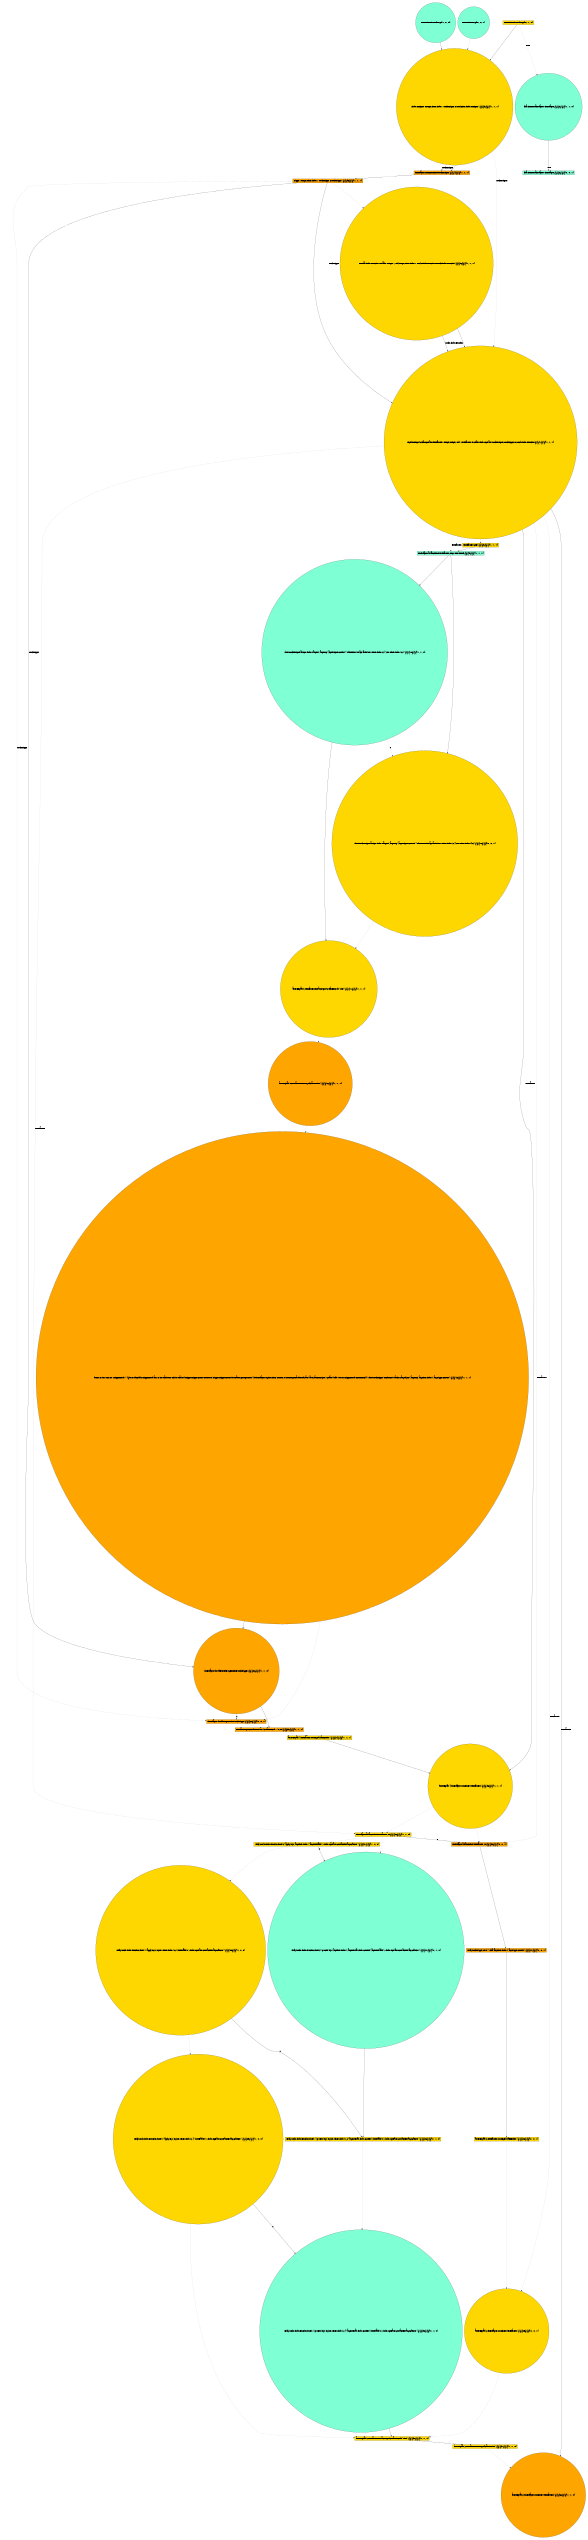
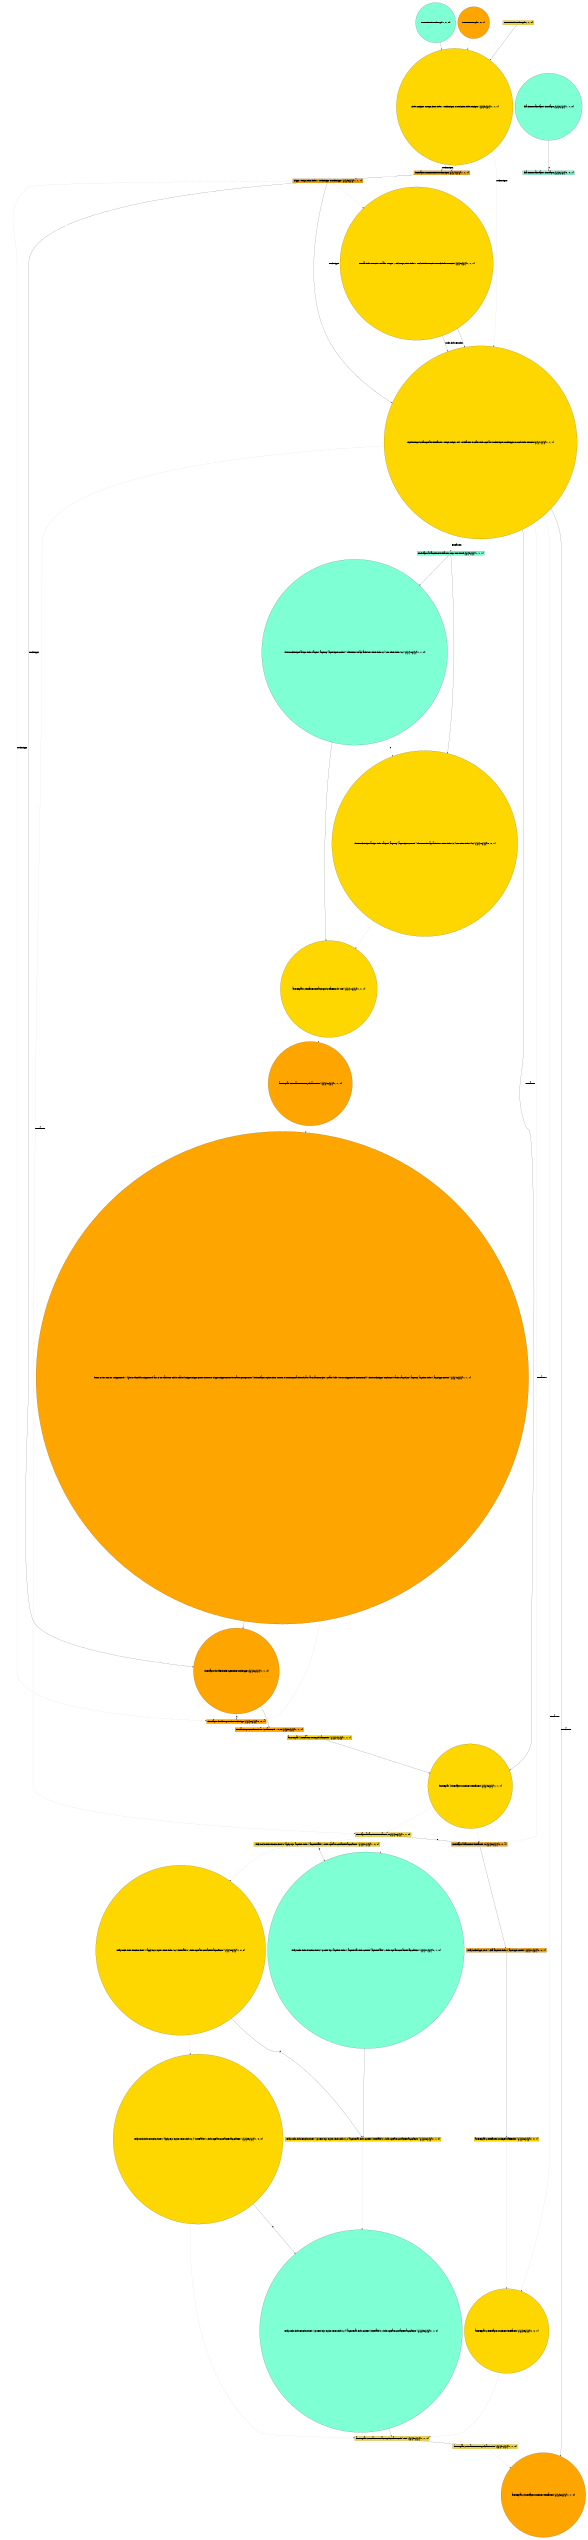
  digraph {
    node [fillcolor=gold shape=circle style=filled]
    edge [style=dotted]
-   n1 [fillcolor=aquamarine label="testOnTimePurge['0', '0', '1']"]
+   n1 [fillcolor=orange label="testOnTimePurge['0', '0', '1']"]
    n2 [label="WindowAssigner<Integer,TimeWindow> mockAssigner = mockTimeWindowAssigner()@@@3@@@['1', '1', '1']"]
    n3 [fillcolor=aquamarine label="final TimeDomainAdaptor timeAdaptor@@@2@@@['0', '0', '1']" shape=box]
    n4 [label="KeyedOneInputStreamOperatorTestHarness<Integer,Integer,Void> testHarness = createWindowOperator(mockAssigner,mockTrigger,0L,mockWindowFunction)@@@7@@@['1', '1', '1']"]
    n5 [fillcolor=orange label="timeAdaptor.setIsEventTime(mockAssigner)@@@4@@@['1', '1', '1']" shape=box]
    n6 [fillcolor=orange label="assertEquals(2,timeAdaptor.numTimers(testHarness))@@@32@@@['1', '1', '0']"]
    n7 [fillcolor=orange label="assertEquals(0,testHarness.numKeyedStateEntries())@@@12@@@['1', '1', '1']"]
    n8 [fillcolor=orange label="doAnswer(new Answer<TriggerResult>(){@Override public TriggerResult answer(InvocationOnMock invocation){Trigger.TriggerContext context = (Trigger.TriggerContext)invocation.getArguments()(3(timeAdaptor.registerTimer(context,1L)context.getPartitionedState(valueStateDescriptor).update(\"hello\")return TriggerResult.CONTINUE}}).when(mockTrigger).onElement(Matchers.anyObject(),anyLong(),anyTimeWindow(),anyTriggerContext())@@@13@@@['1', '1', '1']"]
    n9 [fillcolor=orange label="timeAdaptor.shouldPurgeOnTime(mockTrigger)@@@22@@@['0', '0', '1']" shape=box]
    n10 [fillcolor=orange label="timeAdaptor.shouldFireAndPurgeOnTime(mockTrigger)@@@22@@@['1', '1', '0']"]
    n11 [label="assertEquals(4,timeAdaptor.numTimers(testHarness))@@@25@@@['1', '1', '1']"]
    n12 [label="timeAdaptor.advanceTime(testHarness,0L)@@@26@@@['1', '1', '0']" shape=box]
    n13 [fillcolor=orange label="timeAdaptor.advanceTime(testHarness,1L)@@@26@@@['0', '0', '1']" shape=box]
    n14 [label="verify(mockWindowFunction,times(2)).apply(eq(0),anyTimeWindow(),anyIntIterable(),WindowOperatorContractTest.anyCollector())@@@27@@@['1', '0', '0']" shape=box]
    n15 [fillcolor=aquamarine label="verify(mockWindowFunction,times(2)).process(eq(0),anyTimeWindow(),anyInternalWindowContext(),anyIntIterable(),WindowOperatorContractTest.anyCollector())@@@27@@@['0', '1', '0']"]
    n16 [fillcolor=orange label="verify(mockTrigger,never()).clear(anyTimeWindow(),anyTriggerContext())@@@27@@@['0', '0', '1']" shape=box]
    n17 [fillcolor=aquamarine label="timeAdaptor.advanceTime(testHarness,Long.MIN_VALUE)@@@9@@@['1', '1', '1']" shape=box]
    n18 [label="when(mockAssigner.assignWindows(anyInt(),anyLong(),anyAssignerContext())).thenReturn(Arrays.asList(new TimeWindow(2,4),new TimeWindow(4,6)))@@@10@@@['0', '0', '1']"]
    n19 [fillcolor=aquamarine label="when(mockAssigner.assignWindows(anyInt(),anyLong(),anyAssignerContext())).thenReturn(Arrays.asList(new TimeWindow(2,4),new TimeWindow(0,2)))@@@10@@@['1', '1', '0']"]
    n20 [label="assertEquals(0,testHarness.extractOutputStreamRecords().size())@@@11@@@['1', '1', '1']"]
    n21 [fillcolor=aquamarine label="verify(mockWindowFunction,times(1)).process(eq(0),eq(new TimeWindow(2,4)),anyInternalWindowContext(),intIterable(0),WindowOperatorContractTest.anyCollector())@@@29@@@['0', '1', '0']"]
    n22 [label="assertEquals(0,testHarness.extractOutputStreamRecords().size())@@@30@@@['1', '1', '1']" shape=box]
    n23 [label="assertEquals(2,testHarness.numKeyedStateEntries())@@@31@@@['1', '1', '0']" shape=box]
    n24 [label="assertEquals(2,timeAdaptor.numTimers(testHarness))@@@29@@@['0', '0', '1']"]
-   n25 [label="testHarness.open()@@@8@@@['1', '1', '1']" shape=box]
    n26 [label="testOnTimeFireAndPurge['0', '1', '0']" shape=box]
    n27 [fillcolor=aquamarine label="final TimeDomainAdaptor timeAdaptor@@@2@@@['1', '1', '0']"]
    n28 [label="assertEquals(2,testHarness.numKeyedStateEntries())@@@28@@@['0', '0', '1']" shape=box]
    n29 [label="verify(mockWindowFunction,times(1)).apply(eq(0),eq(new TimeWindow(0,2)),intIterable(0),WindowOperatorContractTest.anyCollector())@@@28@@@['1', '0', '0']"]
    n30 [label="verify(mockWindowFunction,times(1)).apply(eq(0),eq(new TimeWindow(2,4)),intIterable(0),WindowOperatorContractTest.anyCollector())@@@29@@@['1', '0', '0']"]
    n31 [label="verify(mockWindowFunction,times(1)).process(eq(0),eq(new TimeWindow(0,2)),anyInternalWindowContext(),intIterable(0),WindowOperatorContractTest.anyCollector())@@@28@@@['0', '1', '0']" shape=box]
    n32 [fillcolor=orange label="testHarness.processElement(new StreamRecord<>(0,0L))@@@23@@@['1', '1', '1']" shape=box]
    n33 [label="assertEquals(4,testHarness.numKeyedStateEntries())@@@24@@@['1', '1', '1']" shape=box]
    n34 [fillcolor=orange label="Trigger<Integer,TimeWindow> mockTrigger = mockTrigger()@@@5@@@['1', '1', '1']" shape=box]
    n35 [label="InternalWindowFunction<Iterable<Integer>,Void,Integer,TimeWindow> mockWindowFunction = mockWindowFunction()@@@6@@@['1', '1', '1']"]
    n36 [fillcolor=aquamarine label="testOnTimeFireAndPurge['1', '0', '0']"]
    n1 -> n2
    n2 -> n4 [label=mockAssigner]
    n2 -> n5 [label=mockAssigner]
    n2 -> n5 [style=solid]
    n4 -> n6 [label=testHarness style=solid]
    n4 -> n11 [label=testHarness style=solid]
    n4 -> n12 [label=testHarness]
    n4 -> n13 [label=testHarness]
    n4 -> n17 [label=testHarness]
    n4 -> n24 [label=testHarness]
-   n4 -> n25
    n5 -> n34 [style=solid]
    n7 -> n8
    n8 -> n9
    n8 -> n10 [style=solid]
    n9 -> n32
    n10 -> n9 [label=0 style=solid]
    n10 -> n32 [style=solid]
    n11 -> n12
    n11 -> n13
    n12 -> n13 [label=0 style=solid]
    n12 -> n14
    n12 -> n15
    n13 -> n16 [style=solid]
    n14 -> n15 [label=0 style=solid]
    n14 -> n29
    n15 -> n31 [style=solid]
    n16 -> n28 [style=solid]
    n17 -> n18 [style=solid]
    n17 -> n19 [style=solid]
    n18 -> n20
    n19 -> n18 [label=0]
    n19 -> n20 [style=solid]
    n20 -> n7
    n21 -> n22 [style=solid]
    n22 -> n23 [style=solid]
    n23 -> n6
    n24 -> n22
-   n25 -> n17 [style=solid]
    n26 -> n2 [style=solid]
-   n26 -> n27 [label=true]
-   n27 -> n3 [label=true style=solid]
+   n27 -> n3 [label=0 style=solid]
    n28 -> n24
    n29 -> n30
    n29 -> n31 [label=0 style=solid]
    n30 -> n21 [label=0 style=solid]
    n30 -> n22
    n31 -> n21
    n32 -> n33
    n33 -> n11 [style=solid]
    n34 -> n4 [label=mockTrigger style=solid]
    n34 -> n9 [label=mockTrigger]
    n34 -> n10 [label=mockTrigger style=solid]
    n34 -> n35
    n35 -> n4 [label=mockWindowFunction style=solid]
    n35 -> n4 [style=solid]
    n36 -> n2 [style=solid]
  }
